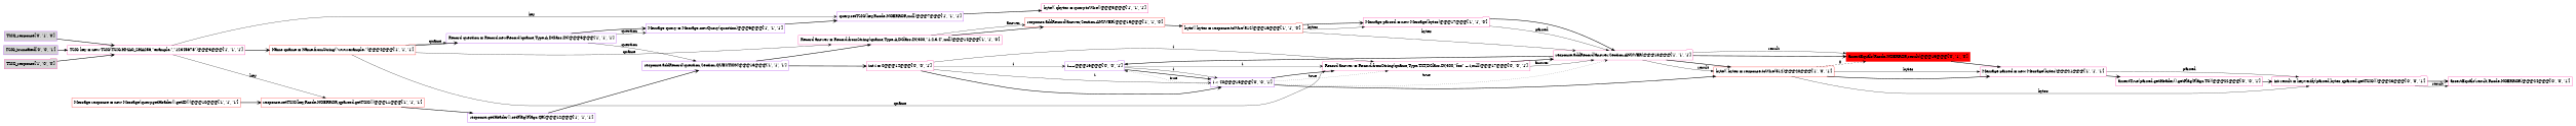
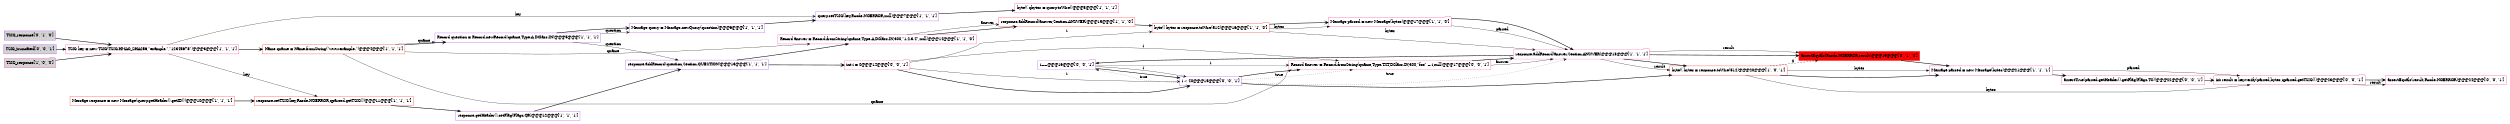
  digraph {
    rankdir=LR
    node [color=deeppink fillcolor=white shape=box style=filled]
    edge [arrowhead=vee style=bold]
    n1 [color=purple label="response.addRecord(question,Section.QUESTION)@@@13@@@['1', '1', '1']" shape=folder]
    n2 [label="int i = 0@@@14@@@['0', '0', '1']" shape=folder]
    n3 [label="Record answer = Record.fromString(qname,Type.A,DClass.IN,300,\"1.2.3.4\",null)@@@14@@@['1', '1', '0']"]
    n4 [color=purple label="i++@@@16@@@['0', '0', '1']" shape=folder]
    n5 [label="Record answer = Record.fromString(qname,Type.TXT,DClass.IN,300,\"foo\" + i,null)@@@17@@@['0', '0', '1']" shape=folder]
    n6 [color=purple label="i < 40@@@15@@@['0', '0', '1']"]
    n7 [color=red label="response.addRecord(answer,Section.ANSWER)@@@15@@@['1', '1', '0']"]
    n8 [color=red label="Message response = new Message(query.getHeader().getID())@@@10@@@['1', '1', '1']"]
    n9 [color=red label="response.setTSIG(key,Rcode.NOERROR,qparsed.getTSIG())@@@11@@@['1', '1', '1']"]
    n10 [color=purple fillcolor=lightgray label="TSIG_response['0', '1', '0']"]
    n11 [label="TSIG key = new TSIG(TSIG.HMAC_SHA256,\"example.\",\"12345678\")@@@3@@@['1', '1', '1']"]
    n12 [color=purple label="query.setTSIG(key,Rcode.NOERROR,null)@@@7@@@['1', '1', '1']"]
    n13 [color=red label="Name qname = Name.fromString(\"www.example.\")@@@4@@@['1', '1', '1']" shape=folder]
    n14 [label="response.addRecord(answer,Section.ANSWER)@@@18@@@['1', '1', '1']" shape=folder]
    n15 [color=red label="byte(( bytes = response.toWire(512)@@@20@@@['1', '0', '1']" shape=folder]
    n16 [color=red fillcolor=red label="assertEquals(Rcode.NOERROR,result)@@@19@@@['0', '1', '0']"]
    n17 [label="Message parsed = new Message(bytes)@@@21@@@['1', '1', '1']"]
    n18 [label="int result = key.verify(parsed,bytes,qparsed.getTSIG())@@@23@@@['0', '0', '1']" shape=folder]
    n19 [color=purple label="Message query = Message.newQuery(question)@@@6@@@['1', '1', '1']"]
    n20 [label="byte(( qbytes = query.toWire()@@@8@@@['1', '1', '1']"]
    n21 [color=red label="byte(( bytes = response.toWire(512)@@@16@@@['1', '1', '0']" shape=folder]
    n22 [label="Message parsed = new Message(bytes)@@@17@@@['1', '1', '0']" shape=folder]
    n23 [color=purple label="Record question = Record.newRecord(qname,Type.A,DClass.IN)@@@5@@@['1', '1', '1']"]
    n24 [color=purple label="response.getHeader().setFlag(Flags.QR)@@@12@@@['1', '1', '1']"]
    n25 [label="assertTrue(parsed.getHeader().getFlag(Flags.TC))@@@22@@@['0', '0', '1']"]
    n26 [label="assertEquals(result,Rcode.NOERROR)@@@24@@@['0', '0', '1']"]
    n27 [color=purple fillcolor=lightgray label="TSIG_truncated['0', '0', '1']"]
    n28 [fillcolor=lightgray label="TSIG_response['1', '0', '0']" shape=folder]
    n1 -> n2
    n1 -> n3 [arrowhead=normal]
-   n2 -> n4 [label=i style=solid]
+   n2 -> n21 [label=i style=solid]
    n2 -> n5 [arrowhead=normal label=i style=solid]
    n2 -> n6
    n2 -> n6 [label=i style=solid]
    n3 -> n7 [label=answer style=solid]
    n3 -> n7
    n4 -> n5 [label=i style=solid]
    n4 -> n6 [label=i style=solid]
    n4 -> n6 [arrowhead=normal]
    n5 -> n14
    n5 -> n14 [arrowhead=normal label=answer style=solid]
    n6 -> n4 [arrowhead=normal label=true style=dotted]
    n6 -> n5 [arrowhead=normal]
    n6 -> n5 [arrowhead=normal label=true style=dotted]
    n6 -> n14 [label=true style=dotted]
    n6 -> n15 [arrowhead=normal]
    n7 -> n21 [arrowhead=normal]
    n8 -> n9
    n9 -> n24 [arrowhead=normal]
    n10 -> n11
    n11 -> n9 [arrowhead=normal label=key style=solid]
    n11 -> n12 [label=key style=solid]
    n11 -> n13
    n12 -> n20 [arrowhead=normal]
    n13 -> n3 [label=qname style=solid]
    n13 -> n5 [arrowhead=normal label=qname style=solid]
    n13 -> n23 [arrowhead=normal label=qname style=solid]
    n13 -> n23
    n14 -> n4 [arrowhead=normal]
    n14 -> n15 [arrowhead=normal label=result style=solid]
    n14 -> n15 [arrowhead=normal]
    n14 -> n16
    n14 -> n16 [arrowhead=normal label=result style=solid]
    n15 -> n16 [label=0 style=dashed]
    n15 -> n17
    n15 -> n17 [arrowhead=normal label=bytes style=solid]
    n15 -> n18 [arrowhead=normal label=bytes style=solid]
    n16 -> n17 [arrowhead=normal]
    n17 -> n18 [arrowhead=normal label=parsed style=solid]
    n17 -> n25
    n18 -> n26
    n18 -> n26 [arrowhead=normal label=result style=solid]
    n19 -> n12
    n21 -> n14 [label=bytes style=solid]
    n21 -> n22
    n21 -> n22 [arrowhead=normal label=bytes style=solid]
    n22 -> n14 [arrowhead=normal]
    n22 -> n14 [arrowhead=normal label=parsed style=solid]
    n23 -> n1 [arrowhead=normal label=question style=solid]
    n23 -> n19 [label=question style=solid]
    n23 -> n19
    n24 -> n1
    n25 -> n18
    n27 -> n11 [arrowhead=normal]
    n28 -> n11
  }
